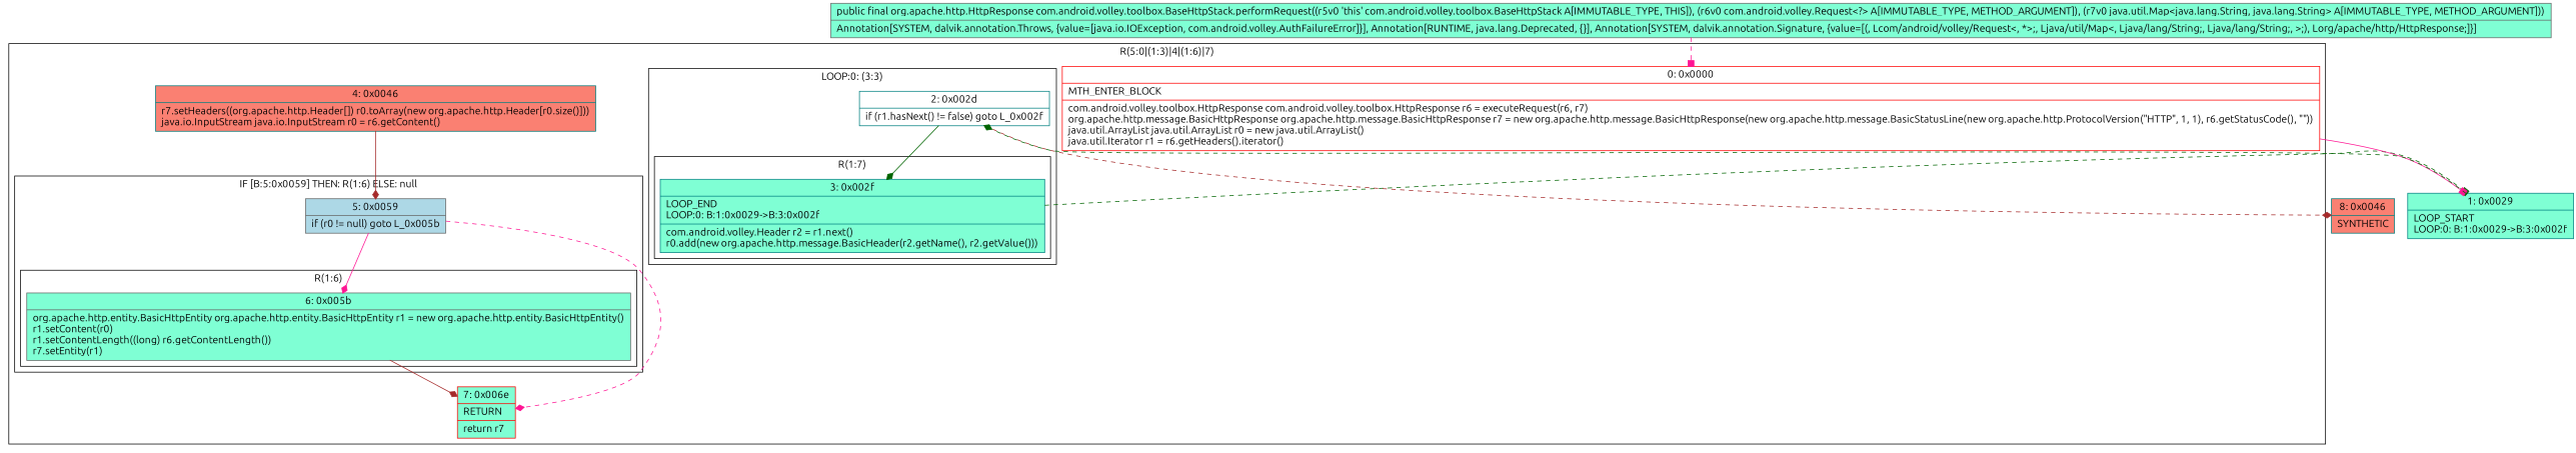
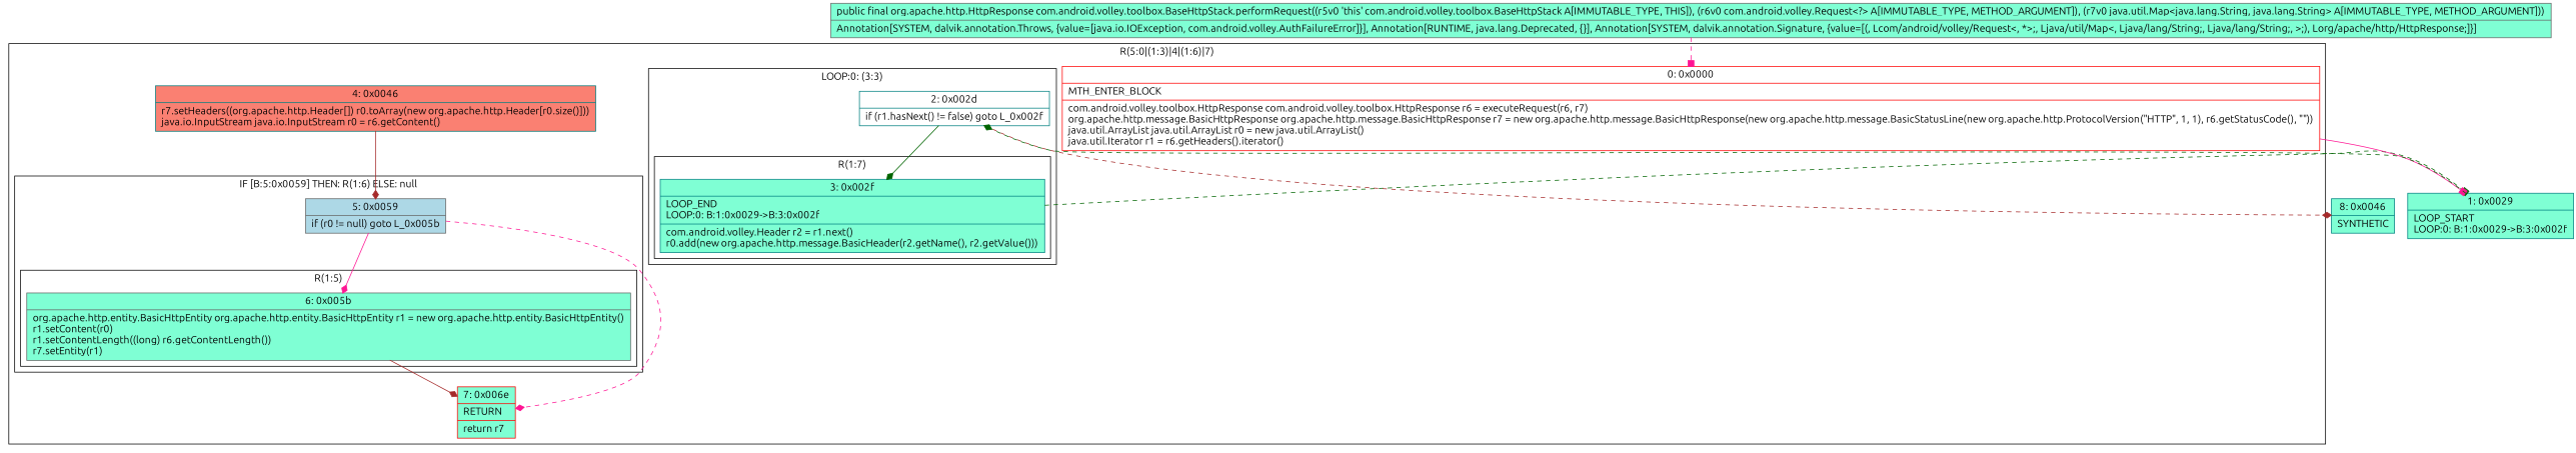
  digraph {
    fontname=Ubuntu
    node [color=teal fillcolor=aquamarine fontname=Ubuntu shape=record style=filled]
    edge [arrowhead=diamond color=deeppink fontname=Ubuntu style=dashed]
    n1 [label="{3\:\ 0x002f|LOOP_END\lLOOP:0: B:1:0x0029\-\>B:3:0x002f\l|com.android.volley.Header r2 = r1.next()\lr0.add(new org.apache.http.message.BasicHeader(r2.getName(), r2.getValue()))\l}"]
    n2 [fillcolor=white label="{2\:\ 0x002d|if (r1.hasNext() != false) goto L_0x002f\l}"]
    n3 [color=gray40 label="{6\:\ 0x005b|org.apache.http.entity.BasicHttpEntity org.apache.http.entity.BasicHttpEntity r1 = new org.apache.http.entity.BasicHttpEntity()\lr1.setContent(r0)\lr1.setContentLength((long) r6.getContentLength())\lr7.setEntity(r1)\l}"]
    n4 [color=gray40 fillcolor=lightblue label="{5\:\ 0x0059|if (r0 != null) goto L_0x005b\l}"]
    n5 [color=red fillcolor=white label="{0\:\ 0x0000|MTH_ENTER_BLOCK\l|com.android.volley.toolbox.HttpResponse com.android.volley.toolbox.HttpResponse r6 = executeRequest(r6, r7)\lorg.apache.http.message.BasicHttpResponse org.apache.http.message.BasicHttpResponse r7 = new org.apache.http.message.BasicHttpResponse(new org.apache.http.message.BasicStatusLine(new org.apache.http.ProtocolVersion(\"HTTP\", 1, 1), r6.getStatusCode(), \"\"))\ljava.util.ArrayList java.util.ArrayList r0 = new java.util.ArrayList()\ljava.util.Iterator r1 = r6.getHeaders().iterator()\l}"]
    n6 [fillcolor=salmon label="{4\:\ 0x0046|r7.setHeaders((org.apache.http.Header[]) r0.toArray(new org.apache.http.Header[r0.size()]))\ljava.io.InputStream java.io.InputStream r0 = r6.getContent()\l}"]
    n7 [color=red label="{7\:\ 0x006e|RETURN\l|return r7\l}"]
    n8 [label="{1\:\ 0x0029|LOOP_START\lLOOP:0: B:1:0x0029\-\>B:3:0x002f\l}"]
-   n9 [fillcolor=salmon label="{8\:\ 0x0046|SYNTHETIC\l}"]
+   n9 [label="{8\:\ 0x0046|SYNTHETIC\l}"]
    n10 [color=gray40 label="{public final org.apache.http.HttpResponse com.android.volley.toolbox.BaseHttpStack.performRequest((r5v0 'this' com.android.volley.toolbox.BaseHttpStack A[IMMUTABLE_TYPE, THIS]), (r6v0 com.android.volley.Request\<?\> A[IMMUTABLE_TYPE, METHOD_ARGUMENT]), (r7v0 java.util.Map\<java.lang.String, java.lang.String\> A[IMMUTABLE_TYPE, METHOD_ARGUMENT]))  | Annotation[SYSTEM, dalvik.annotation.Throws, \{value=[java.io.IOException, com.android.volley.AuthFailureError]\}], Annotation[RUNTIME, java.lang.Deprecated, \{\}], Annotation[SYSTEM, dalvik.annotation.Signature, \{value=[(, Lcom\/android\/volley\/Request\<, *\>;, Ljava\/util\/Map\<, Ljava\/lang\/String;, Ljava\/lang\/String;, \>;), Lorg\/apache\/http\/HttpResponse;]\}]\l}"]
    subgraph cluster_1 {
      label="R(5:0|(1:3)|4|(1:6)|7)"
      n5
      n6
      n7
      subgraph cluster_2 {
        label="LOOP:0: (3:3)"
        n2
        subgraph cluster_3 {
          label="R(1:7)"
          n1
        }
      }
      subgraph cluster_4 {
        label="IF [B:5:0x0059] THEN: R(1:6) ELSE: null"
        n4
        subgraph cluster_5 {
-         label="R(1:6)"
+         label="R(1:5)"
          n3
        }
      }
    }
    n1 -> n8 [arrowhead=box color=darkgreen]
    n2 -> n1 [color=darkgreen style=solid]
    n2 -> n9 [color=brown]
    n3 -> n7 [color=brown style=solid]
    n4 -> n3 [style=solid]
    n4 -> n7
    n5 -> n8 [arrowhead=box style=solid]
    n6 -> n4 [color=brown style=solid]
    n8 -> n2 [color=darkgreen]
    n10 -> n5 [arrowhead=box]
  }
